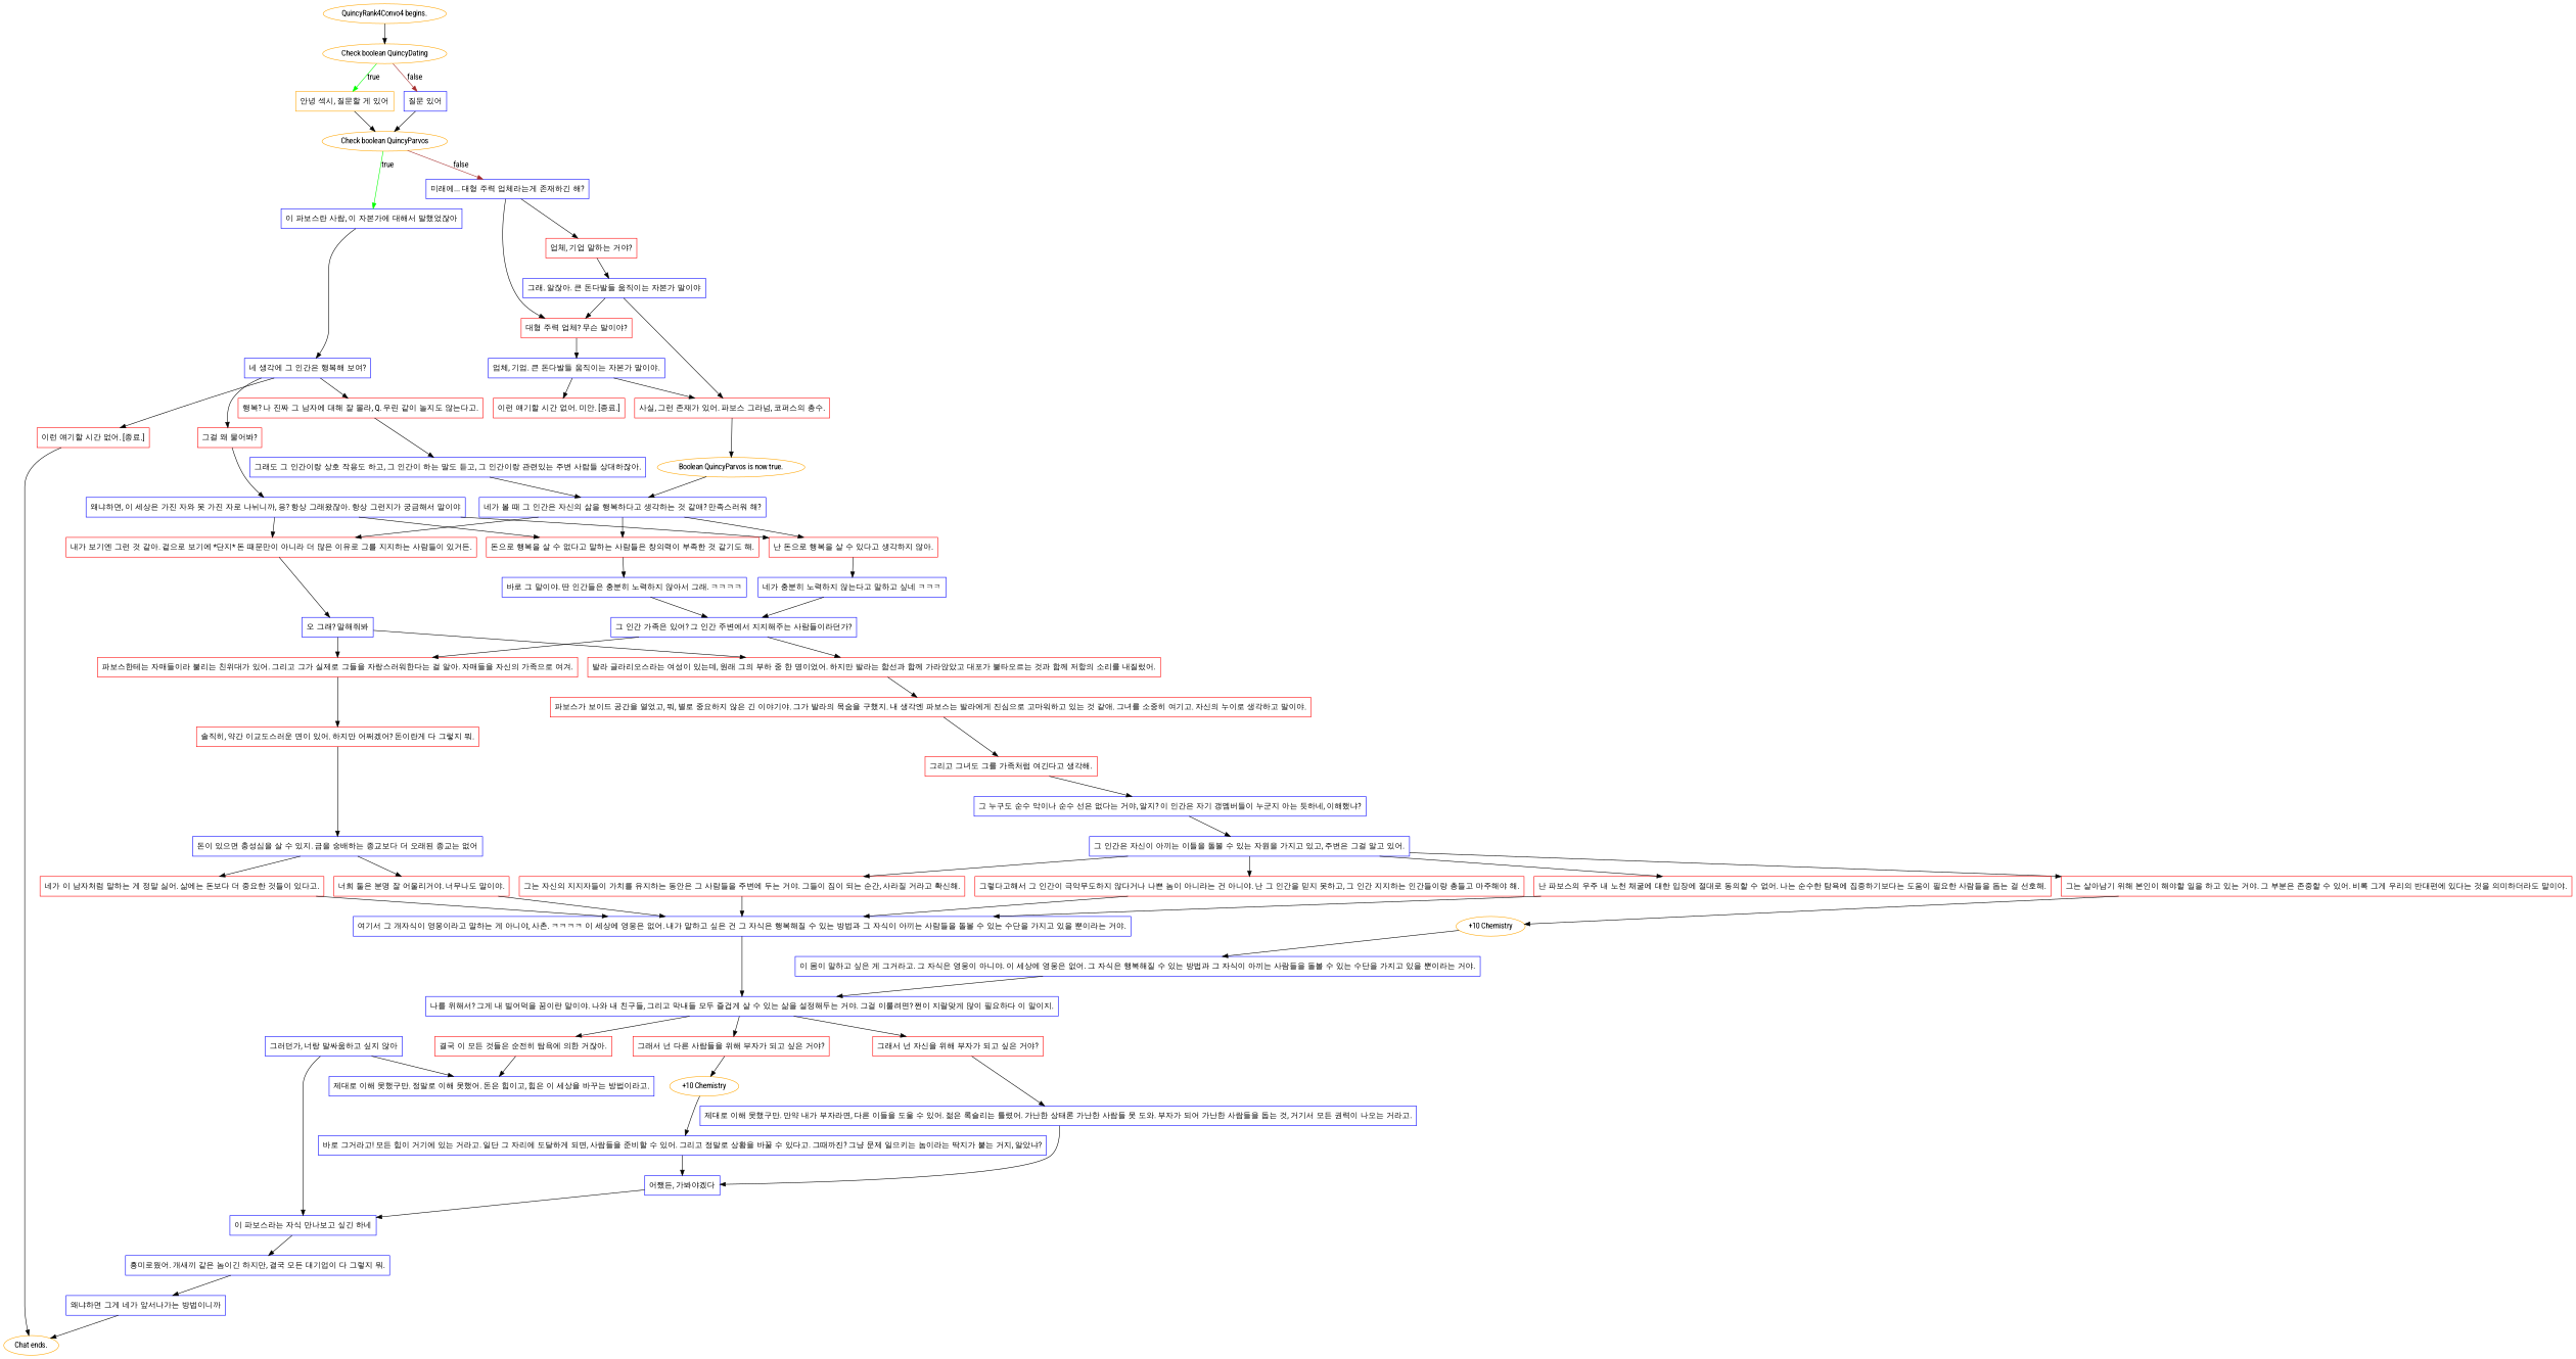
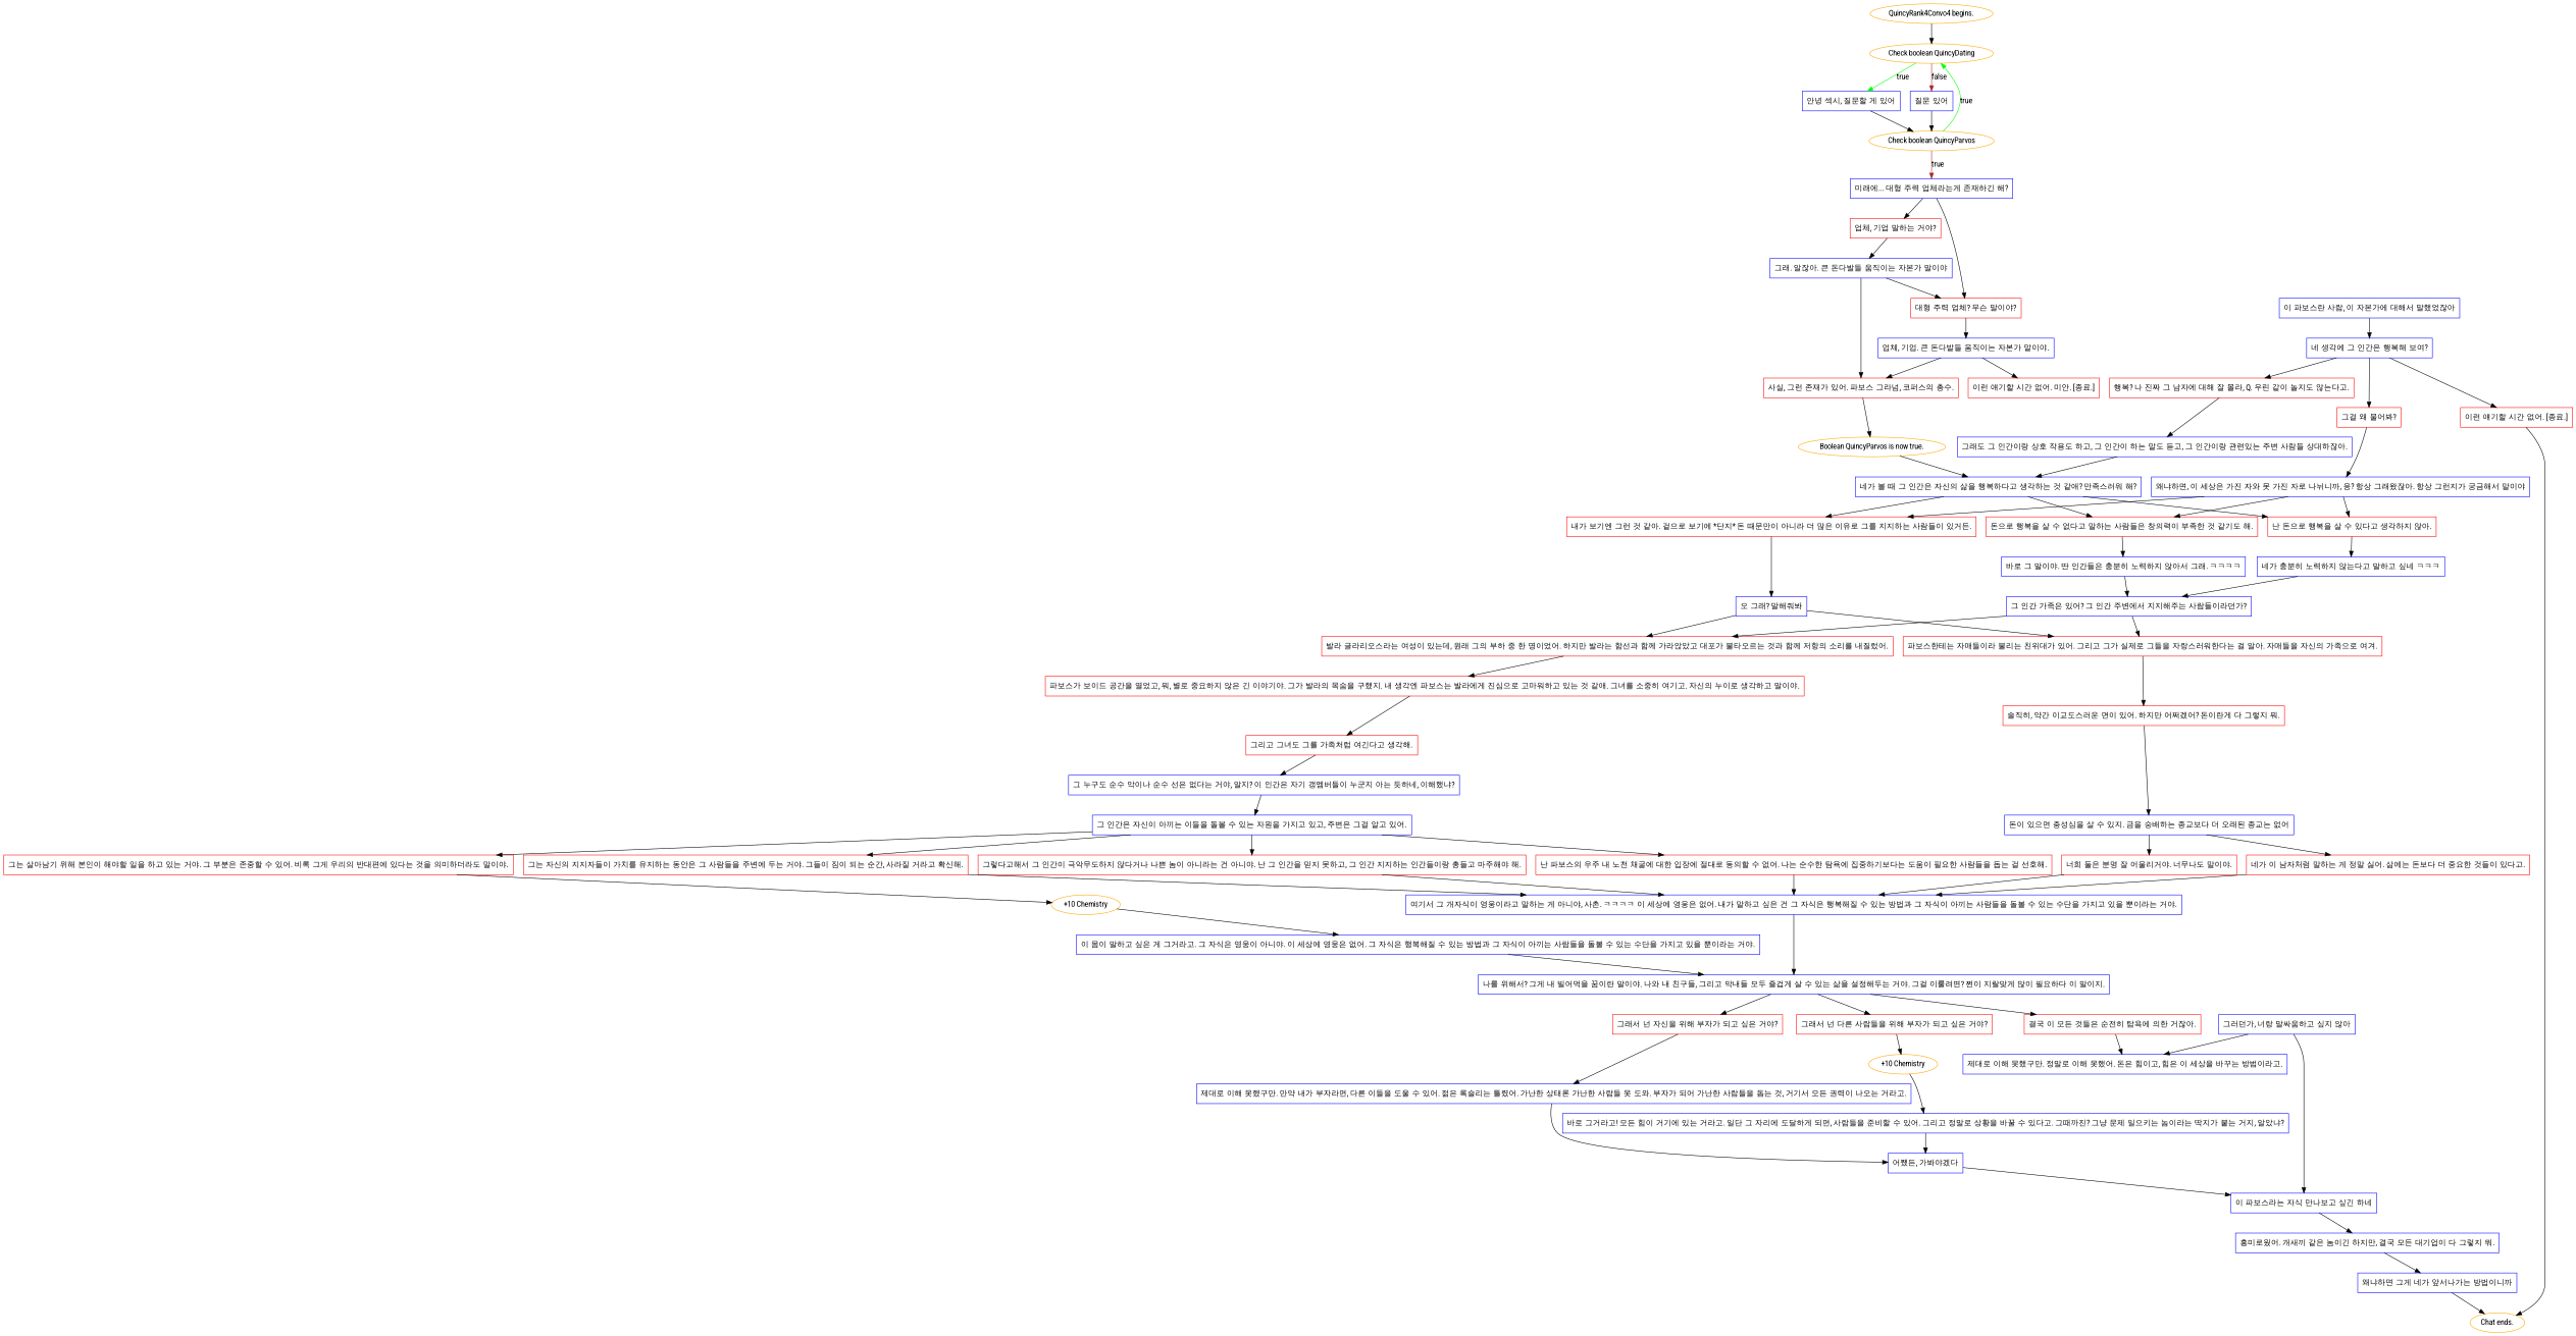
  digraph {
    fontname="Roboto Condensed"
    node [color=blue fontname="Roboto Condensed" shape=box]
    edge [fontname="Roboto Condensed"]
    "QuincyRank4Convo4 begins." [color=orange shape=""]
    n2 [color=orange label="Check boolean QuincyDating" shape=""]
-   n3 [color=orange label="안녕 섹시, 질문할 게 있어"]
+   n3 [label="안녕 섹시, 질문할 게 있어"]
    n4 [label="질문 있어"]
    n5 [color=orange label="Check boolean QuincyParvos" shape=""]
    n6 [label="이 파보스란 사람, 이 자본가에 대해서 말했었잖아"]
    n7 [label="미래에... 대형 주력 업체라는게 존재하긴 해?"]
    n8 [label="네 생각에 그 인간은 행복해 보여?"]
    n9 [color=red label="대형 주력 업체? 무슨 말이야?"]
    n10 [color=red label="업체, 기업 말하는 거야?"]
    n11 [color=red label="행복? 나 진짜 그 남자에 대해 잘 몰라, Q. 우린 같이 놀지도 않는다고."]
    n12 [color=red label="그걸 왜 물어봐?"]
    n13 [color=red label="이런 얘기할 시간 없어. [종료.]"]
    n14 [label="업체, 기업. 큰 돈다발들 움직이는 자본가 말이야."]
    n15 [label="그래. 알잖아. 큰 돈다발들 움직이는 자본가 말이야"]
    n16 [label="그래도 그 인간이랑 상호 작용도 하고, 그 인간이 하는 말도 듣고, 그 인간이랑 관련있는 주변 사람들 상대하잖아."]
    n17 [label="왜냐하면, 이 세상은 가진 자와 못 가진 자로 나뉘니까, 응? 항상 그래왔잖아. 항상 그런지가 궁금해서 말이야"]
    "Chat ends." [color=orange shape=""]
    n19 [color=red label="사실, 그런 존재가 있어. 파보스 그라넘, 코퍼스의 총수."]
    n20 [color=red label="이런 얘기할 시간 없어. 미안. [종료.]"]
    n21 [label="네가 볼 때 그 인간은 자신의 삶을 행복하다고 생각하는 것 같애? 만족스러워 해?"]
    n22 [color=red label="난 돈으로 행복을 살 수 있다고 생각하지 않아."]
    n23 [color=red label="돈으로 행복을 살 수 없다고 말하는 사람들은 창의력이 부족한 것 같기도 해."]
    n24 [color=red label="내가 보기엔 그런 것 같아. 겉으로 보기에 *단지* 돈 때문만이 아니라 더 많은 이유로 그를 지지하는 사람들이 있거든."]
    n25 [color=orange label="Boolean QuincyParvos is now true." shape=""]
    n26 [label="네가 충분히 노력하지 않는다고 말하고 싶네 ㅋㅋㅋ"]
    n27 [label="바로 그 말이야. 딴 인간들은 충분히 노력하지 않아서 그래. ㅋㅋㅋㅋ"]
    n28 [label="오 그래? 말해줘봐"]
    n29 [label="그 인간 가족은 있어? 그 인간 주변에서 지지해주는 사람들이라던가?"]
    n30 [color=red label="발라 글라리오스라는 여성이 있는데, 원래 그의 부하 중 한 명이었어. 하지만 발라는 함선과 함께 가라앉았고 대포가 불타오르는 것과 함께 저항의 소리를 내질렀어."]
    n31 [color=red label="파보스한테는 자매들이라 불리는 친위대가 있어. 그리고 그가 실제로 그들을 자랑스러워한다는 걸 알아. 자매들을 자신의 가족으로 여겨."]
    n32 [color=red label="파보스가 보이드 공간을 열었고, 뭐, 별로 중요하지 않은 긴 이야기야. 그가 발라의 목숨을 구했지. 내 생각엔 파보스는 발라에게 진심으로 고마워하고 있는 것 같애. 그녀를 소중히 여기고. 자신의 누이로 생각하고 말이야."]
    n33 [color=red label="솔직히, 약간 이교도스러운 면이 있어. 하지만 어쩌겠어? 돈이란게 다 그렇지 뭐."]
    n34 [color=red label="그리고 그녀도 그를 가족처럼 여긴다고 생각해."]
    n35 [label="돈이 있으면 충성심을 살 수 있지. 금을 숭배하는 종교보다 더 오래된 종교는 없어"]
    n36 [label="그 누구도 순수 악이나 순수 선은 없다는 거야, 알지? 이 인간은 자기 갱멤버들이 누군지 아는 듯하네, 이해했냐?"]
    n37 [color=red label="네가 이 남자처럼 말하는 게 정말 싫어. 삶에는 돈보다 더 중요한 것들이 있다고."]
    n38 [color=red label="너희 둘은 분명 잘 어울리거야. 너무나도 말이야."]
    n39 [label="그 인간은 자신이 아끼는 이들을 돌볼 수 있는 자원을 가지고 있고, 주변은 그걸 알고 있어."]
    n40 [label="여기서 그 개자식이 영웅이라고 말하는 게 아니야, 사촌. ㅋㅋㅋㅋ 이 세상에 영웅은 없어. 내가 말하고 싶은 건 그 자식은 행복해질 수 있는 방법과 그 자식이 아끼는 사람들을 돌볼 수 있는 수단을 가지고 있을 뿐이라는 거야."]
    n41 [color=red label="그는 살아남기 위해 본인이 해야할 일을 하고 있는 거야. 그 부분은 존중할 수 있어. 비록 그게 우리의 반대편에 있다는 것을 의미하더라도 말이야."]
    n42 [color=red label="그는 자신의 지지자들이 가치를 유지하는 동안은 그 사람들을 주변에 두는 거야. 그들이 짐이 되는 순간, 사라질 거라고 확신해."]
    n43 [color=red label="그렇다고해서 그 인간이 극악무도하지 않다거나 나쁜 놈이 아니라는 건 아니야. 난 그 인간을 믿지 못하고, 그 인간 지지하는 인간들이랑 총들고 마주해야 해."]
    n44 [color=red label="난 파보스의 우주 내 노천 채굴에 대한 입장에 절대로 동의할 수 없어. 나는 순수한 탐욕에 집중하기보다는 도움이 필요한 사람들을 돕는 걸 선호해."]
    n45 [label="나를 위해서? 그게 내 빌어먹을 꿈이란 말이야. 나와 내 친구들, 그리고 막내들 모두 즐겁게 살 수 있는 삶을 설정해두는 거야. 그걸 이룰려면? 쩐이 지랄맞게 많이 필요하다 이 말이지."]
    n46 [color=orange label="+10 Chemistry" shape=""]
    n47 [color=red label="그래서 넌 다른 사람들을 위해 부자가 되고 싶은 거야?"]
    n48 [color=red label="그래서 넌 자신을 위해 부자가 되고 싶은 거야?"]
    n49 [color=red label="결국 이 모든 것들은 순전히 탐욕에 의한 거잖아."]
    n50 [label="이 몸이 말하고 싶은 게 그거라고. 그 자식은 영웅이 아니야. 이 세상에 영웅은 없어. 그 자식은 행복해질 수 있는 방법과 그 자식이 아끼는 사람들을 돌볼 수 있는 수단을 가지고 있을 뿐이라는 거야."]
    n51 [color=orange label="+10 Chemistry" shape=""]
    n52 [label="제대로 이해 못했구만. 만약 내가 부자라면, 다른 이들을 도울 수 있어. 젊은 록슬리는 틀렸어. 가난한 상태론 가난한 사람들 못 도와. 부자가 되어 가난한 사람들을 돕는 것, 거기서 모든 권력이 나오는 거라고."]
    n53 [label="제대로 이해 못했구만. 정말로 이해 못했어. 돈은 힘이고, 힘은 이 세상을 바꾸는 방법이라고."]
    n54 [label="바로 그거라고! 모든 힘이 거기에 있는 거라고. 일단 그 자리에 도달하게 되면, 사람들을 준비할 수 있어. 그리고 정말로 상황을 바꿀 수 있다고. 그때까진? 그냥 문제 일으키는 놈이라는 딱지가 붙는 거지, 알았냐?"]
    n55 [label="어쨌든, 가봐야겠다"]
    n56 [label="이 파보스라는 자식 만나보고 싶긴 하네"]
    n57 [label="그러던가, 너랑 말싸움하고 싶지 않아"]
    n58 [label="흥미로웠어. 개새끼 같은 놈이긴 하지만, 결국 모든 대기업이 다 그렇지 뭐."]
    n59 [label="왜냐하면 그게 네가 앞서나가는 방법이니까"]
    "QuincyRank4Convo4 begins." -> n2
    n2 -> n3 [color=green label=true]
    n2 -> n4 [color=brown label=false]
    n3 -> n5
    n4 -> n5
-   n5 -> n6 [color=green label=true]
-   n5 -> n7 [color=brown label=false]
+   n5 -> n2 [color=green label=true]
+   n5 -> n7 [color=brown label=true]
    n6 -> n8
    n7 -> n9
    n7 -> n10
    n8 -> n11
    n8 -> n12
    n8 -> n13
    n9 -> n14
    n10 -> n15
    n11 -> n16
    n12 -> n17
    n13 -> "Chat ends."
    n14 -> n19
    n14 -> n20
    n15 -> n9
    n15 -> n19
    n16 -> n21
    n17 -> n22
    n17 -> n23
    n17 -> n24
    n19 -> n25
    n21 -> n22
    n21 -> n23
    n21 -> n24
    n22 -> n26
    n23 -> n27
    n24 -> n28
    n25 -> n21
    n26 -> n29
    n27 -> n29
    n28 -> n30
    n28 -> n31
    n29 -> n30
    n29 -> n31
    n30 -> n32
    n31 -> n33
    n32 -> n34
    n33 -> n35
    n34 -> n36
    n35 -> n37
    n35 -> n38
    n36 -> n39
    n37 -> n40
    n38 -> n40
    n39 -> n41
    n39 -> n42
    n39 -> n43
    n39 -> n44
    n40 -> n45
    n41 -> n46
    n42 -> n40
    n43 -> n40
    n44 -> n40
    n45 -> n47
    n45 -> n48
    n45 -> n49
    n46 -> n50
    n47 -> n51
    n48 -> n52
    n49 -> n53
    n50 -> n45
    n51 -> n54
    n52 -> n55
    n54 -> n55
    n55 -> n56
    n56 -> n58
    n57 -> n53
    n57 -> n56
    n58 -> n59
    n59 -> "Chat ends."
  }
